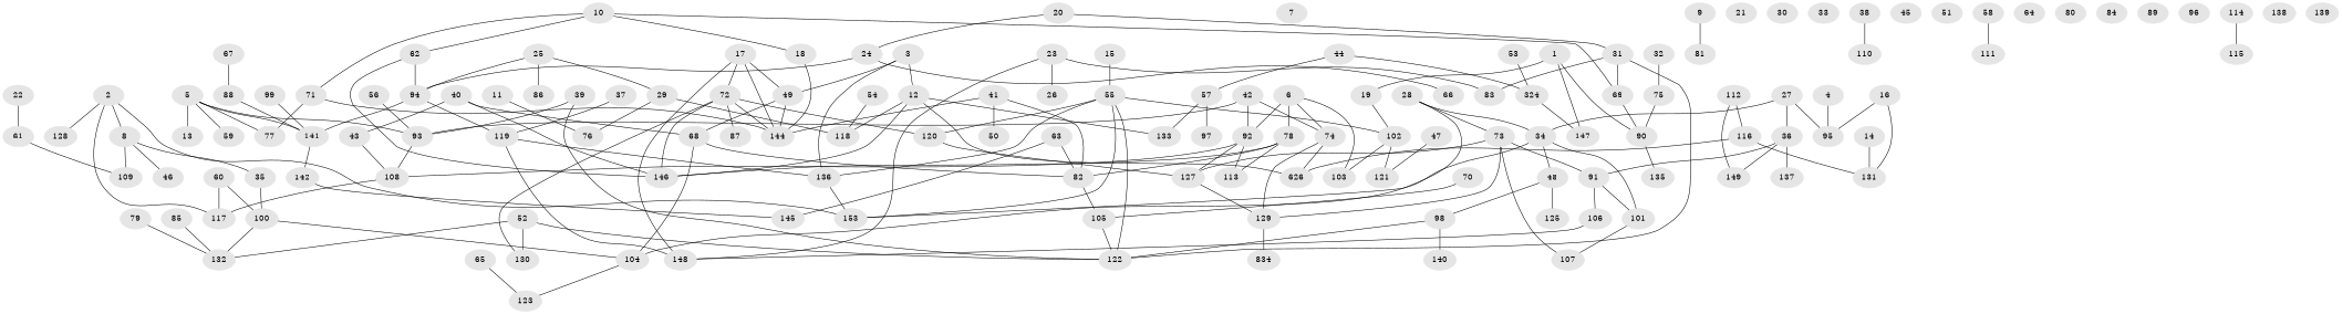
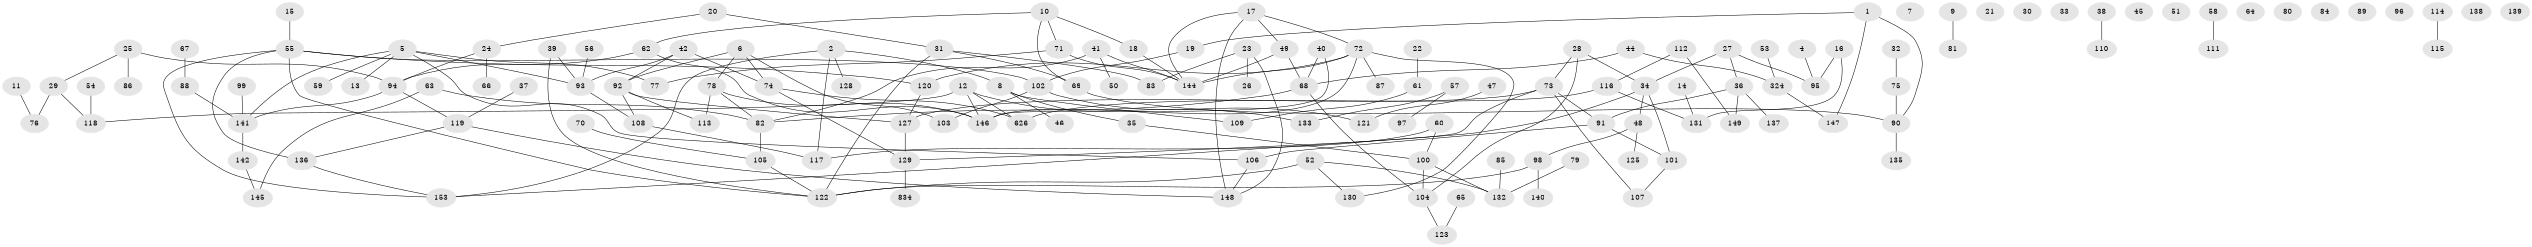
  graph {
    node [color=gray90 style=filled]
    1
    19
    90
    147
    102
    135
    2
    8
    117
    128
    n11 [label=153]
    35
    46
    109
-   3
    12
    49
    136
    118
    n20 [label=626]
    133
    146
    144
    68
    4
    95
    5
    13
    59
    77
    93
    106
    141
    108
    148
    142
    6
    74
    78
    92
    103
    129
    82
    113
    127
    7
    100
    9
    81
    10
    18
    62
    69
    71
    94
    11
    76
    14
    131
    15
    55
    122
    120
    16
    17
    72
    130
    87
    121
    20
    24
    31
    66
    83
    21
    22
    61
    23
    26
    119
    25
    29
    86
    27
    34
    36
    48
    101
    91
    137
    149
    28
    73
    104
    107
    123
    30
    32
    75
    33
    98
    125
    132
    37
    38
    110
    39
    40
-   43
    41
    50
    105
    42
    44
    n115 [label=324]
    45
    47
    140
    51
    52
    53
    54
    56
    57
    97
    58
    111
    60
    63
    145
    64
    65
    67
    88
    70
    n136 [label=834]
    79
    80
    84
    85
    89
    96
    99
    112
    116
    114
    115
    138
    139
    1 -- 19
    1 -- 90
    1 -- 147
    19 -- 102
    90 -- 135
    102 -- 103
    102 -- 121
    2 -- 8
    2 -- 117
    2 -- 128
    2 -- n11
    8 -- 35
    8 -- 46
    8 -- 109
    35 -- 100
-   3 -- 12
-   3 -- 49
-   3 -- 136
    12 -- 118
    12 -- n20
    12 -- 133
    12 -- 146
    49 -- 144
    49 -- 68
    136 -- n11
    68 -- 82
    68 -- 104
    4 -- 95
    5 -- 13
    5 -- 59
    5 -- 77
    5 -- 93
+   5 -- 106
    5 -- 141
    93 -- 108
    106 -- 148
    141 -- 142
    108 -- 117
    142 -- 145
    6 -- 74
    6 -- 78
    6 -- 92
    6 -- 103
    74 -- n20
    74 -- 129
    78 -- 146
    78 -- 82
    78 -- 113
    92 -- 108
    92 -- 113
    92 -- 127
    129 -- n136
    82 -- 105
    127 -- 129
    100 -- 104
    100 -- 132
    9 -- 81
    10 -- 18
    10 -- 62
    10 -- 69
    10 -- 71
    18 -- 144
    62 -- 146
    62 -- 94
    69 -- 90
    71 -- 144
    71 -- 77
    94 -- 141
    94 -- 119
    11 -- 76
    14 -- 131
    15 -- 55
    55 -- 102
    55 -- n11
    55 -- 136
    55 -- 122
    55 -- 120
    120 -- 127
    16 -- 95
    16 -- 131
    17 -- 49
    17 -- 144
    17 -- 148
    17 -- 72
    72 -- 146
    72 -- 144
    72 -- 120
    72 -- 130
    72 -- 87
    20 -- 24
    20 -- 31
    24 -- 94
    24 -- 66
    31 -- 69
    31 -- 122
    31 -- 83
    22 -- 61
    61 -- 109
    23 -- 148
    23 -- 83
    23 -- 26
    119 -- 136
    119 -- 148
    25 -- 94
    25 -- 29
    25 -- 86
    29 -- 118
    29 -- 76
    27 -- 95
    27 -- 34
    27 -- 36
    34 -- n11
    34 -- 48
    34 -- 101
    36 -- 91
    36 -- 137
    36 -- 149
    48 -- 98
    48 -- 125
    101 -- 107
    91 -- 106
    91 -- 101
    28 -- 34
    28 -- 73
    28 -- 104
    73 -- 129
    73 -- 127
    73 -- 91
    73 -- 107
    104 -- 123
    32 -- 75
    75 -- 90
    98 -- 122
    98 -- 140
    37 -- 119
    38 -- 110
    39 -- 93
    39 -- 122
    40 -- 146
    40 -- 68
-   40 -- 43
-   43 -- 108
    41 -- 144
    41 -- 82
    41 -- 50
    105 -- 122
    42 -- 93
    42 -- 74
    42 -- 92
-   44 -- 57
+   44 -- 68
    44 -- n115
    n115 -- 147
    47 -- 121
    52 -- 122
    52 -- 130
    52 -- 132
    53 -- n115
    54 -- 118
    56 -- 93
    57 -- 133
    57 -- 97
    58 -- 111
    60 -- 117
    60 -- 100
    63 -- 82
    63 -- 145
    65 -- 123
    67 -- 88
    88 -- 141
    70 -- 105
    79 -- 132
    85 -- 132
    99 -- 141
    112 -- 149
    112 -- 116
    116 -- n20
    116 -- 131
    114 -- 115
  }
